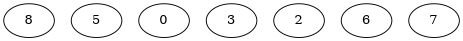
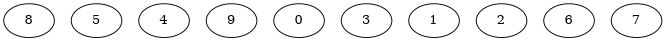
  digraph {
    node [Processor=3 Start=0 Weight=10]
    8 [Start=12 Weight=3]
    5 [Processor=1 Start=5]
+   4 [Processor=2 Start=11 Weight=4]
+   9 [Processor=0 Start=8 Weight=6]
    0 [Start=10 Weight=2]
    3
+   1 [Processor=2 Start=7 Weight=4]
    2 [Processor=2 Weight=7]
    6 [Processor=1 Weight=5]
    7 [Processor=0 Weight=8]
  }
